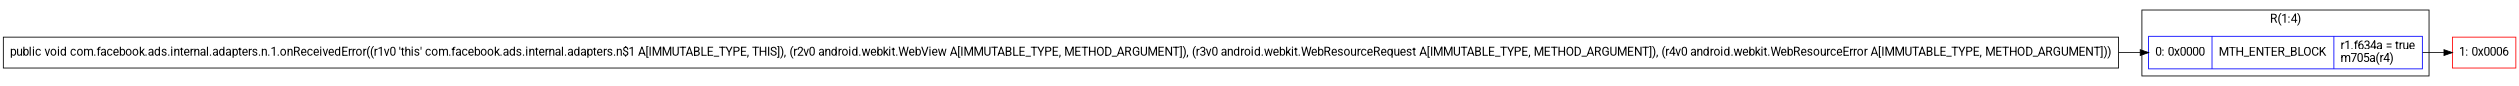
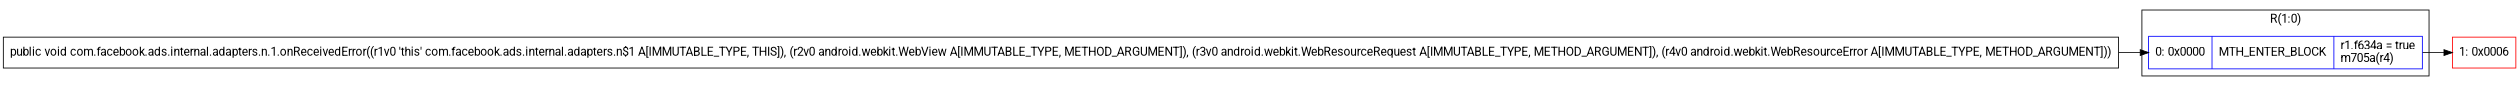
  digraph {
    rankdir=LR
    fontname=Roboto
    node [shape=record fontname=Roboto]
    edge [fontname=Roboto]
    n1 [color=blue label="{0\:\ 0x0000|MTH_ENTER_BLOCK\l|r1.f634a = true\lm705a(r4)\l}"]
    n2 [color=red label="{1\:\ 0x0006}"]
    n3 [label="{public void com.facebook.ads.internal.adapters.n.1.onReceivedError((r1v0 'this' com.facebook.ads.internal.adapters.n$1 A[IMMUTABLE_TYPE, THIS]), (r2v0 android.webkit.WebView A[IMMUTABLE_TYPE, METHOD_ARGUMENT]), (r3v0 android.webkit.WebResourceRequest A[IMMUTABLE_TYPE, METHOD_ARGUMENT]), (r4v0 android.webkit.WebResourceError A[IMMUTABLE_TYPE, METHOD_ARGUMENT])) }"]
    subgraph cluster_1 {
-     label="R(1:4)"
+     label="R(1:0)"
      n1
    }
    n1 -> n2
    n3 -> n1
  }
